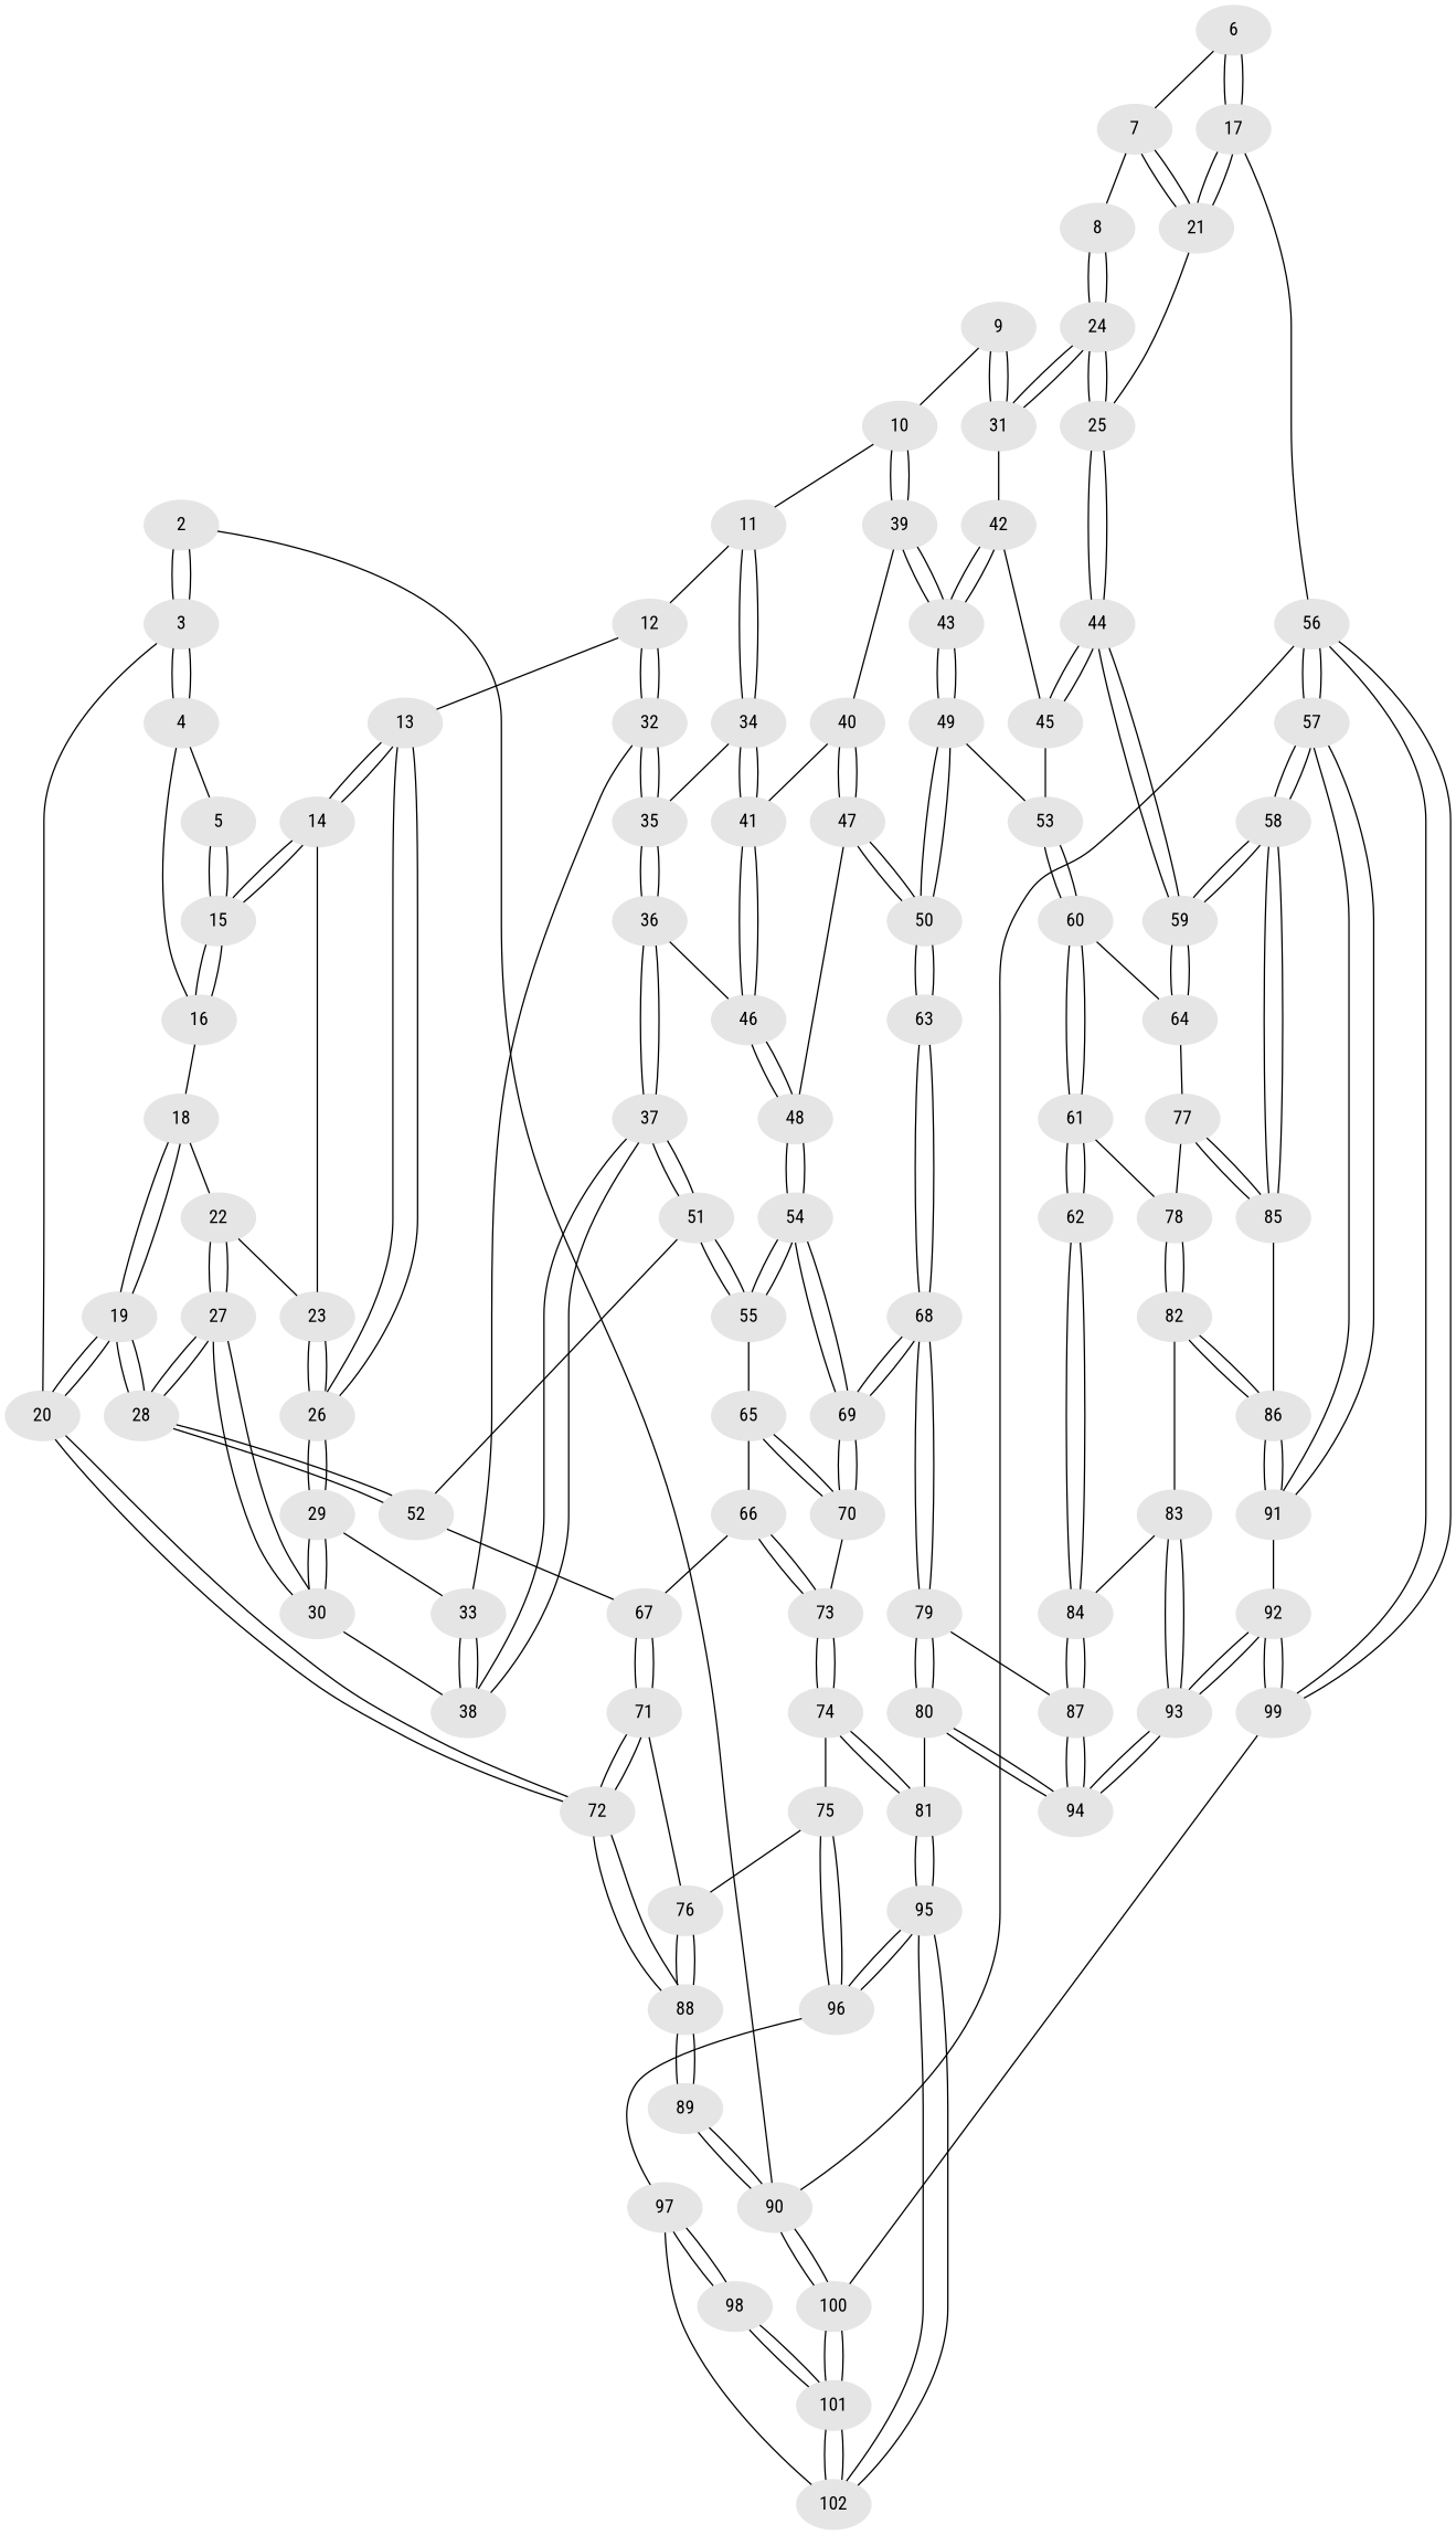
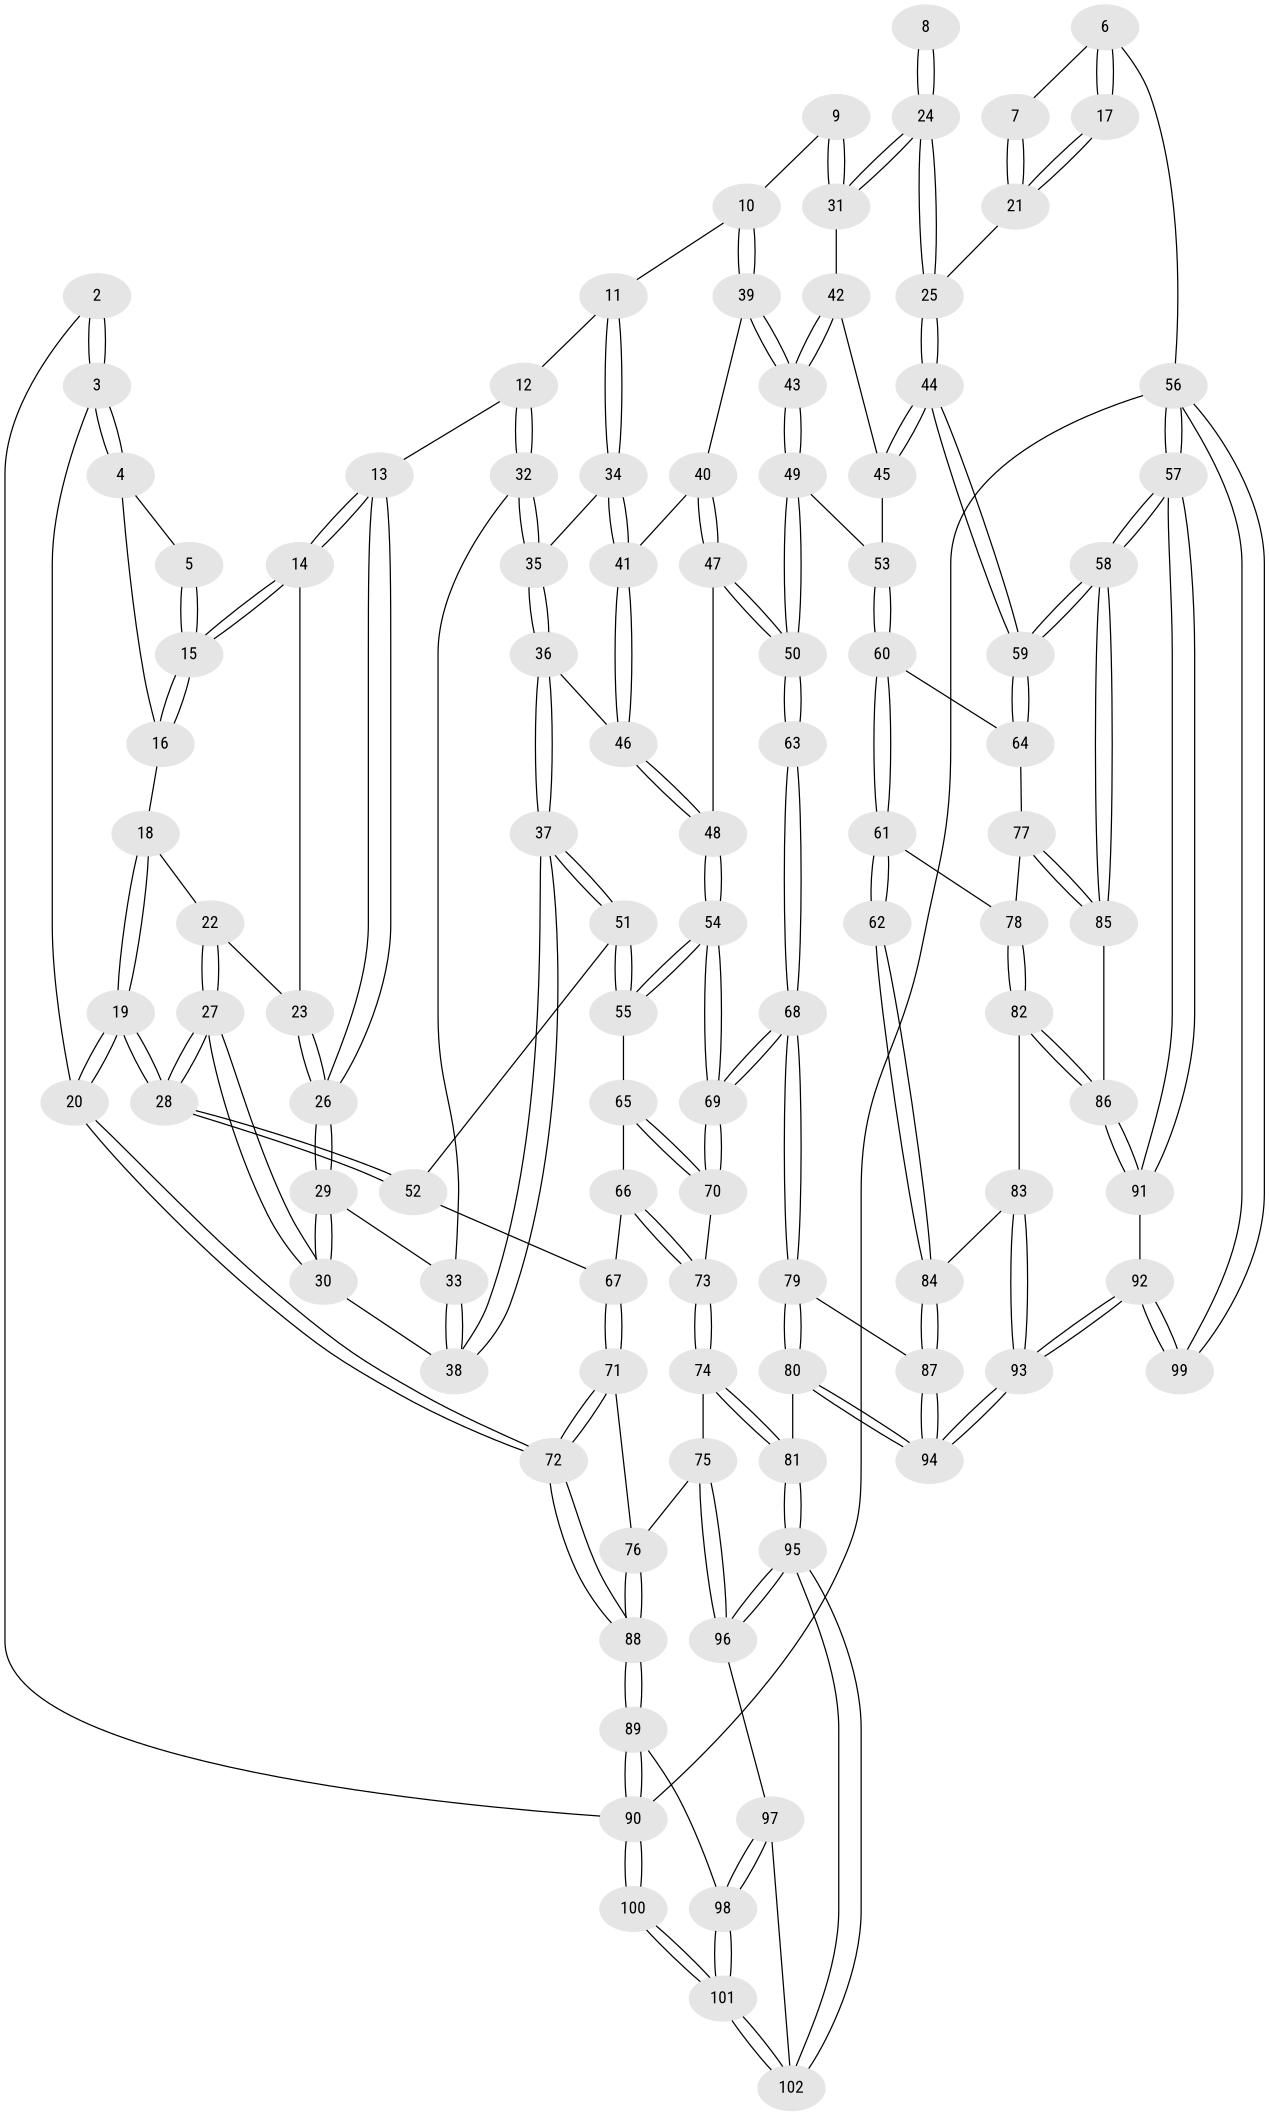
  graph {
    fontname="Roboto Condensed"
    node [color=gray90 fontname="Roboto Condensed" style=filled]
    edge [fontname="Roboto Condensed"]
    2
    3
    90
    6
    17
    7
    4
    20
    21
    56
    100
    5
    16
    72
    15
    18
    8
    24
    25
    9
    10
    31
    11
    39
    42
    12
    34
    40
    43
    13
    32
    35
    41
    14
    26
    33
    23
    29
    19
    22
    57
    99
    28
    27
    52
    88
    44
    30
    45
    59
    38
    67
    36
    46
    37
    51
    48
    55
    47
    49
    50
    53
    64
    60
    54
    63
    69
    68
    65
    71
    61
    70
    66
    58
    91
    85
    92
    86
    77
    62
    78
    84
    82
    87
    79
    73
    74
    76
    80
    89
    75
    81
    96
    95
    97
    83
    94
    102
    93
    98
    101
    2 -- 3
    2 -- 3
    2 -- 90
    3 -- 4
    3 -- 4
    3 -- 20
    90 -- 100
    90 -- 100
    6 -- 17
    6 -- 17
    6 -- 7
    17 -- 21
    17 -- 21
-   17 -- 56
+   6 -- 56
    7 -- 21
    7 -- 21
-   7 -- 8
    4 -- 5
    4 -- 16
    20 -- 72
    20 -- 72
    21 -- 25
    56 -- 90
    56 -- 57
    56 -- 57
    56 -- 99
    56 -- 99
    100 -- 101
    100 -- 101
    5 -- 15
    5 -- 15
    16 -- 18
    72 -- 88
    72 -- 88
    15 -- 16
    15 -- 16
    18 -- 19
    18 -- 19
    18 -- 22
    8 -- 24
    8 -- 24
    24 -- 25
    24 -- 25
    24 -- 31
    24 -- 31
    25 -- 44
    25 -- 44
    9 -- 10
    9 -- 31
    9 -- 31
    10 -- 11
    10 -- 39
    10 -- 39
    31 -- 42
    11 -- 12
    11 -- 34
    11 -- 34
    39 -- 40
    39 -- 43
    39 -- 43
    42 -- 43
    42 -- 43
    42 -- 45
    12 -- 13
    12 -- 32
    12 -- 32
    34 -- 35
    34 -- 41
    34 -- 41
    40 -- 41
    40 -- 47
    40 -- 47
    43 -- 49
    43 -- 49
    13 -- 14
    13 -- 14
    13 -- 26
    13 -- 26
    32 -- 35
    32 -- 35
    32 -- 33
    35 -- 36
    35 -- 36
    41 -- 46
    41 -- 46
    14 -- 15
    14 -- 15
    14 -- 23
    26 -- 29
    26 -- 29
    33 -- 38
    33 -- 38
    23 -- 26
    23 -- 26
    29 -- 33
    29 -- 30
    29 -- 30
    19 -- 20
    19 -- 20
    19 -- 28
    19 -- 28
    22 -- 23
    22 -- 27
    22 -- 27
    57 -- 58
    57 -- 58
    57 -- 91
    57 -- 91
-   99 -- 100
    28 -- 52
    28 -- 52
    27 -- 28
    27 -- 28
    27 -- 30
    27 -- 30
    52 -- 67
    88 -- 89
    88 -- 89
    44 -- 45
    44 -- 45
    44 -- 59
    44 -- 59
    30 -- 38
    45 -- 53
    59 -- 64
    59 -- 64
    67 -- 71
    67 -- 71
    36 -- 46
    36 -- 37
    36 -- 37
    46 -- 48
    46 -- 48
    37 -- 38
    37 -- 38
    37 -- 51
    37 -- 51
    51 -- 52
    51 -- 55
    51 -- 55
    48 -- 54
    48 -- 54
    55 -- 65
    47 -- 48
    47 -- 50
    47 -- 50
    49 -- 50
    49 -- 50
    49 -- 53
    50 -- 63
    50 -- 63
    53 -- 60
    53 -- 60
    64 -- 77
    60 -- 64
    60 -- 61
    60 -- 61
    54 -- 55
    54 -- 55
    54 -- 69
    54 -- 69
    63 -- 68
    63 -- 68
    69 -- 70
    69 -- 70
    68 -- 69
    68 -- 69
    68 -- 79
    68 -- 79
    65 -- 70
    65 -- 70
    65 -- 66
    71 -- 72
    71 -- 72
    71 -- 76
    61 -- 62
    61 -- 62
    61 -- 78
    70 -- 73
    66 -- 67
    66 -- 73
    66 -- 73
    58 -- 59
    58 -- 59
    58 -- 85
    58 -- 85
    91 -- 92
    85 -- 86
    92 -- 99
    92 -- 99
    92 -- 93
    92 -- 93
    86 -- 91
    86 -- 91
    77 -- 85
    77 -- 85
    77 -- 78
    62 -- 84
    62 -- 84
    78 -- 82
    78 -- 82
    84 -- 87
    84 -- 87
    82 -- 86
    82 -- 86
    82 -- 83
    87 -- 94
    87 -- 94
    79 -- 87
    79 -- 80
    79 -- 80
    73 -- 74
    73 -- 74
    74 -- 75
    74 -- 81
    74 -- 81
    76 -- 88
    76 -- 88
    80 -- 81
    80 -- 94
    80 -- 94
    89 -- 90
    89 -- 90
+   89 -- 98
    75 -- 76
    75 -- 96
    75 -- 96
    81 -- 95
    81 -- 95
    96 -- 97
    95 -- 96
    95 -- 96
    95 -- 102
    95 -- 102
    97 -- 102
    97 -- 98
    97 -- 98
    83 -- 84
    83 -- 93
    83 -- 93
    93 -- 94
    93 -- 94
    98 -- 101
    98 -- 101
    101 -- 102
    101 -- 102
  }
